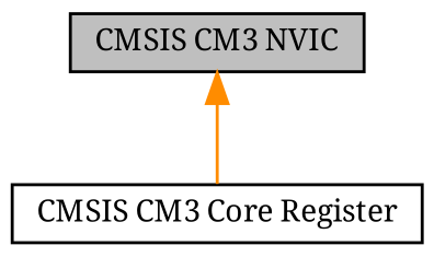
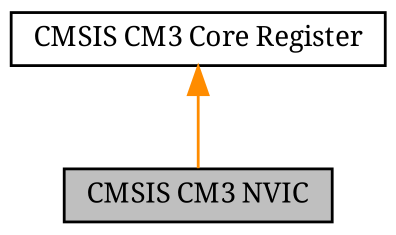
  digraph {
    rankdir=TB
    fontname="Noto Serif"
    node [color=black fontname="Noto Serif" fontsize=10 shape=record style=filled]
    n1 [fillcolor=grey75 fontcolor=black height=0.2 label="CMSIS CM3 NVIC" width=0.4]
    n2 [fillcolor=white height=0.2 label="CMSIS CM3 Core Register" width=0.4]
-   n1 -> n2 [color=darkorange dir=back fontname="Noto Serif" fontsize=10 labelfontname=Helvetica labelfontsize=10 shape=plaintext style=solid]
+   n2 -> n1 [color=darkorange dir=back fontname="Noto Serif" fontsize=10 labelfontname=Helvetica labelfontsize=10 shape=plaintext style=solid]
  }
